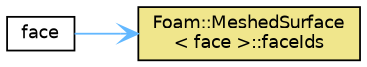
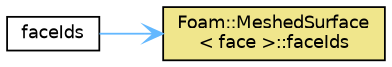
  digraph {
    rankdir=LR
    node [color=black fontname=Helvetica fontsize=10 shape=box style=filled]
-   n1 [fillcolor=white fontcolor=black height=0.2 label=face width=0.4]
+   n1 [fillcolor=white fontcolor=black height=0.2 label=faceIds width=0.4]
    n2 [fillcolor=khaki height=0.2 label="Foam::MeshedSurface\l\< face \>::faceIds" width=0.4]
    n1 -> n2 [color=steelblue1 fontname=Helvetica fontsize=10 labelfontname=Helvetica labelfontsize=10 style=solid arrowhead=vee]
  }
